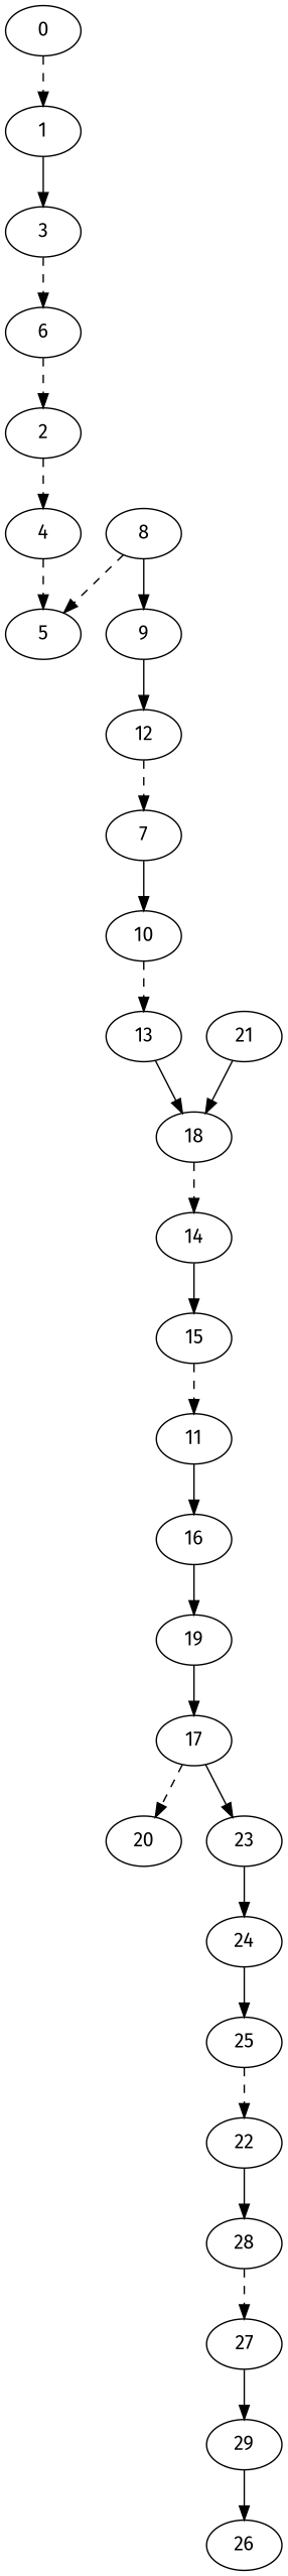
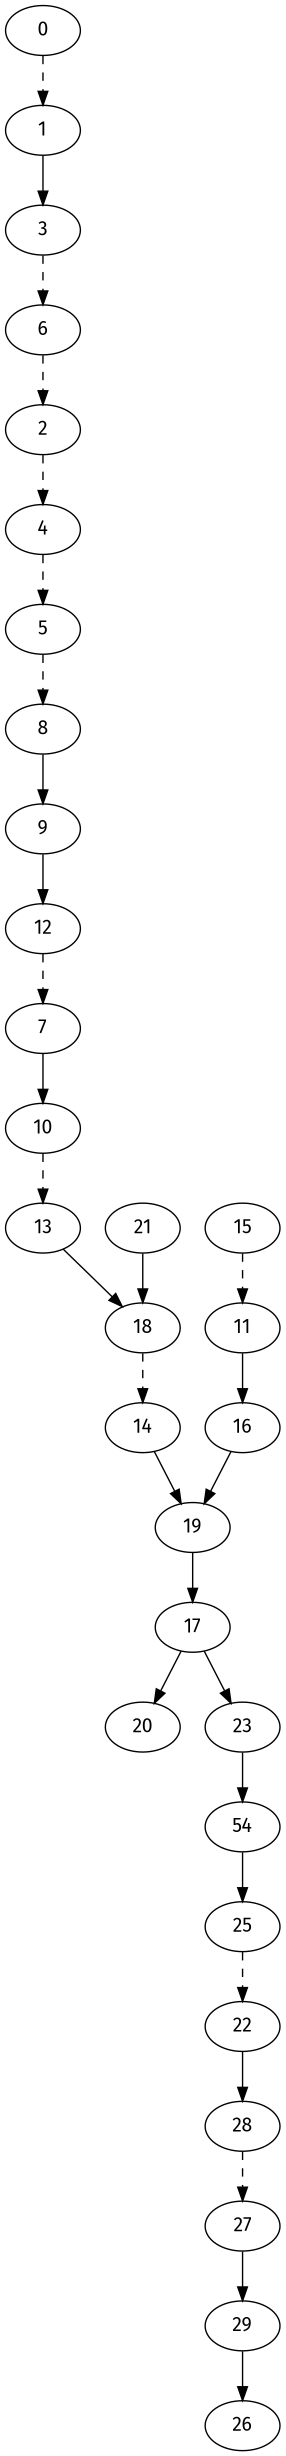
  digraph {
    fontname="Fira Sans"
    node [fontname="Fira Sans"]
    edge [fontname="Fira Sans" style=solid]
    0
    1
    3
    6
    2
    4
    5
    8
    9
    12
    7
    10
    13
    18
    21
    14
    15
    11
    16
    19
    17
    20
    23
-   24
+   24 [label=54]
    25
    22
    28
    27
    29
    26
    0 -> 1 [style=dashed]
    1 -> 3
    3 -> 6 [style=dashed]
    6 -> 2 [style=dashed]
    2 -> 4 [style=dashed]
    4 -> 5 [style=dashed]
-   8 -> 5 [style=dashed]
+   5 -> 8 [style=dashed]
    8 -> 9
    9 -> 12
    12 -> 7 [style=dashed]
    7 -> 10
    10 -> 13 [style=dashed]
    13 -> 18
    18 -> 14 [style=dashed]
    21 -> 18
-   14 -> 15
+   14 -> 19
    15 -> 11 [style=dashed]
    11 -> 16
    16 -> 19
    19 -> 17
-   17 -> 20 [style=dashed]
+   17 -> 20
    17 -> 23
    23 -> 24
    24 -> 25
    25 -> 22 [style=dashed]
    22 -> 28
    28 -> 27 [style=dashed]
    27 -> 29
    29 -> 26
  }
